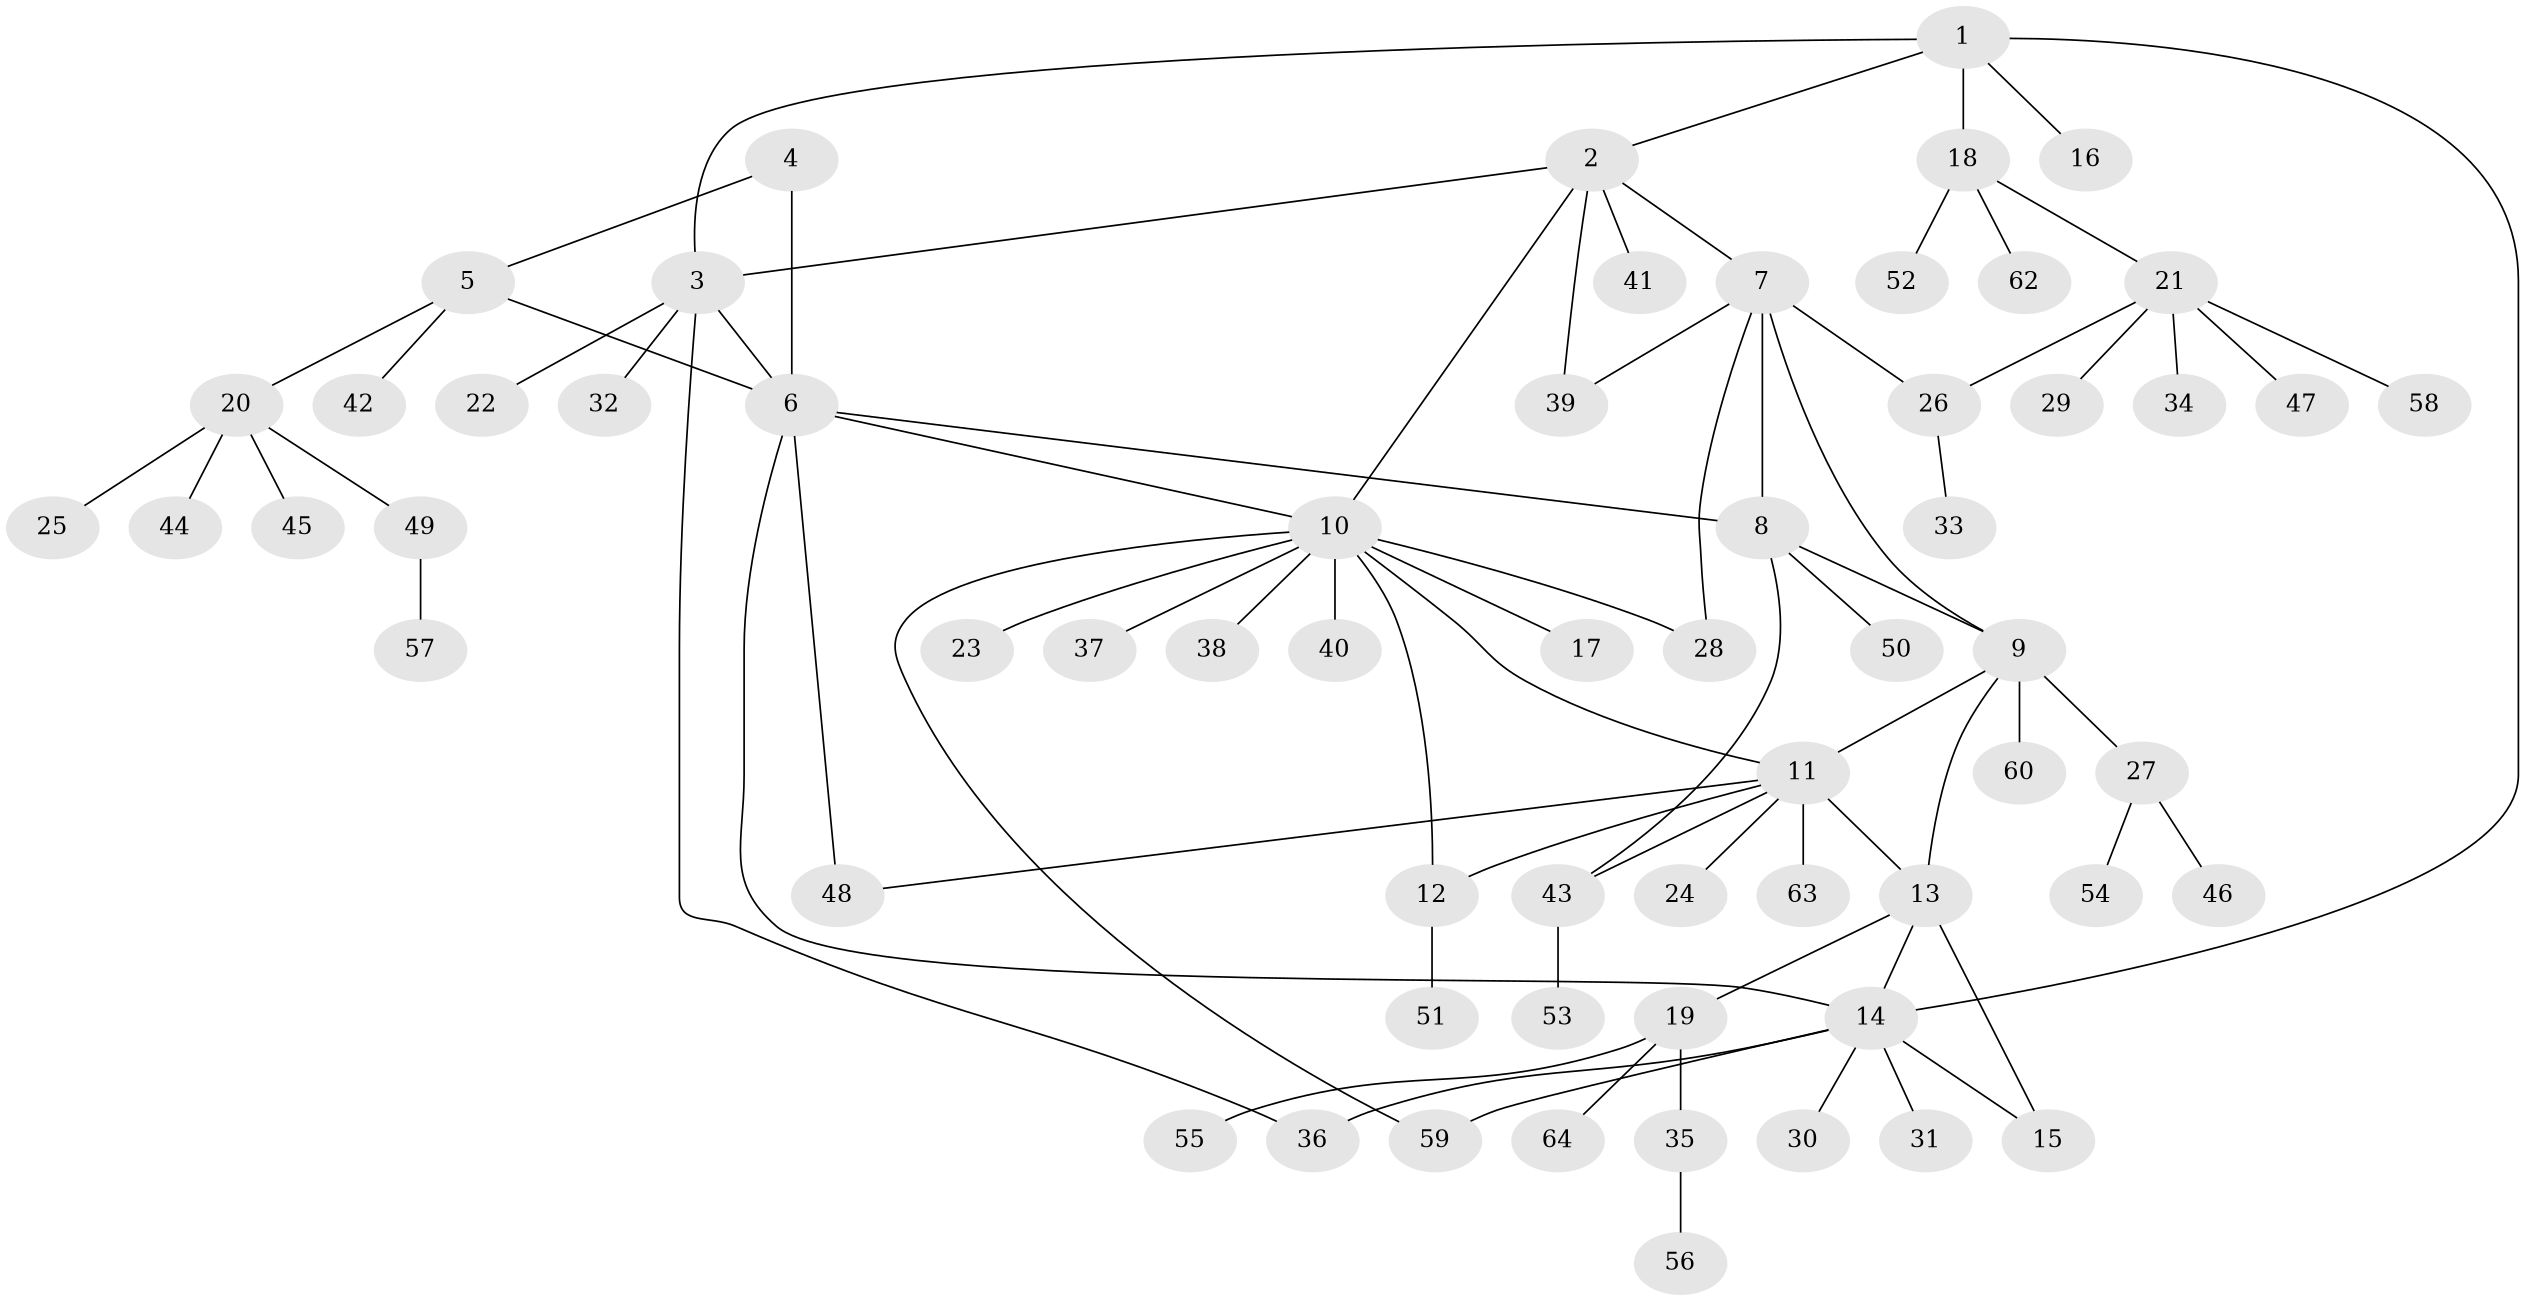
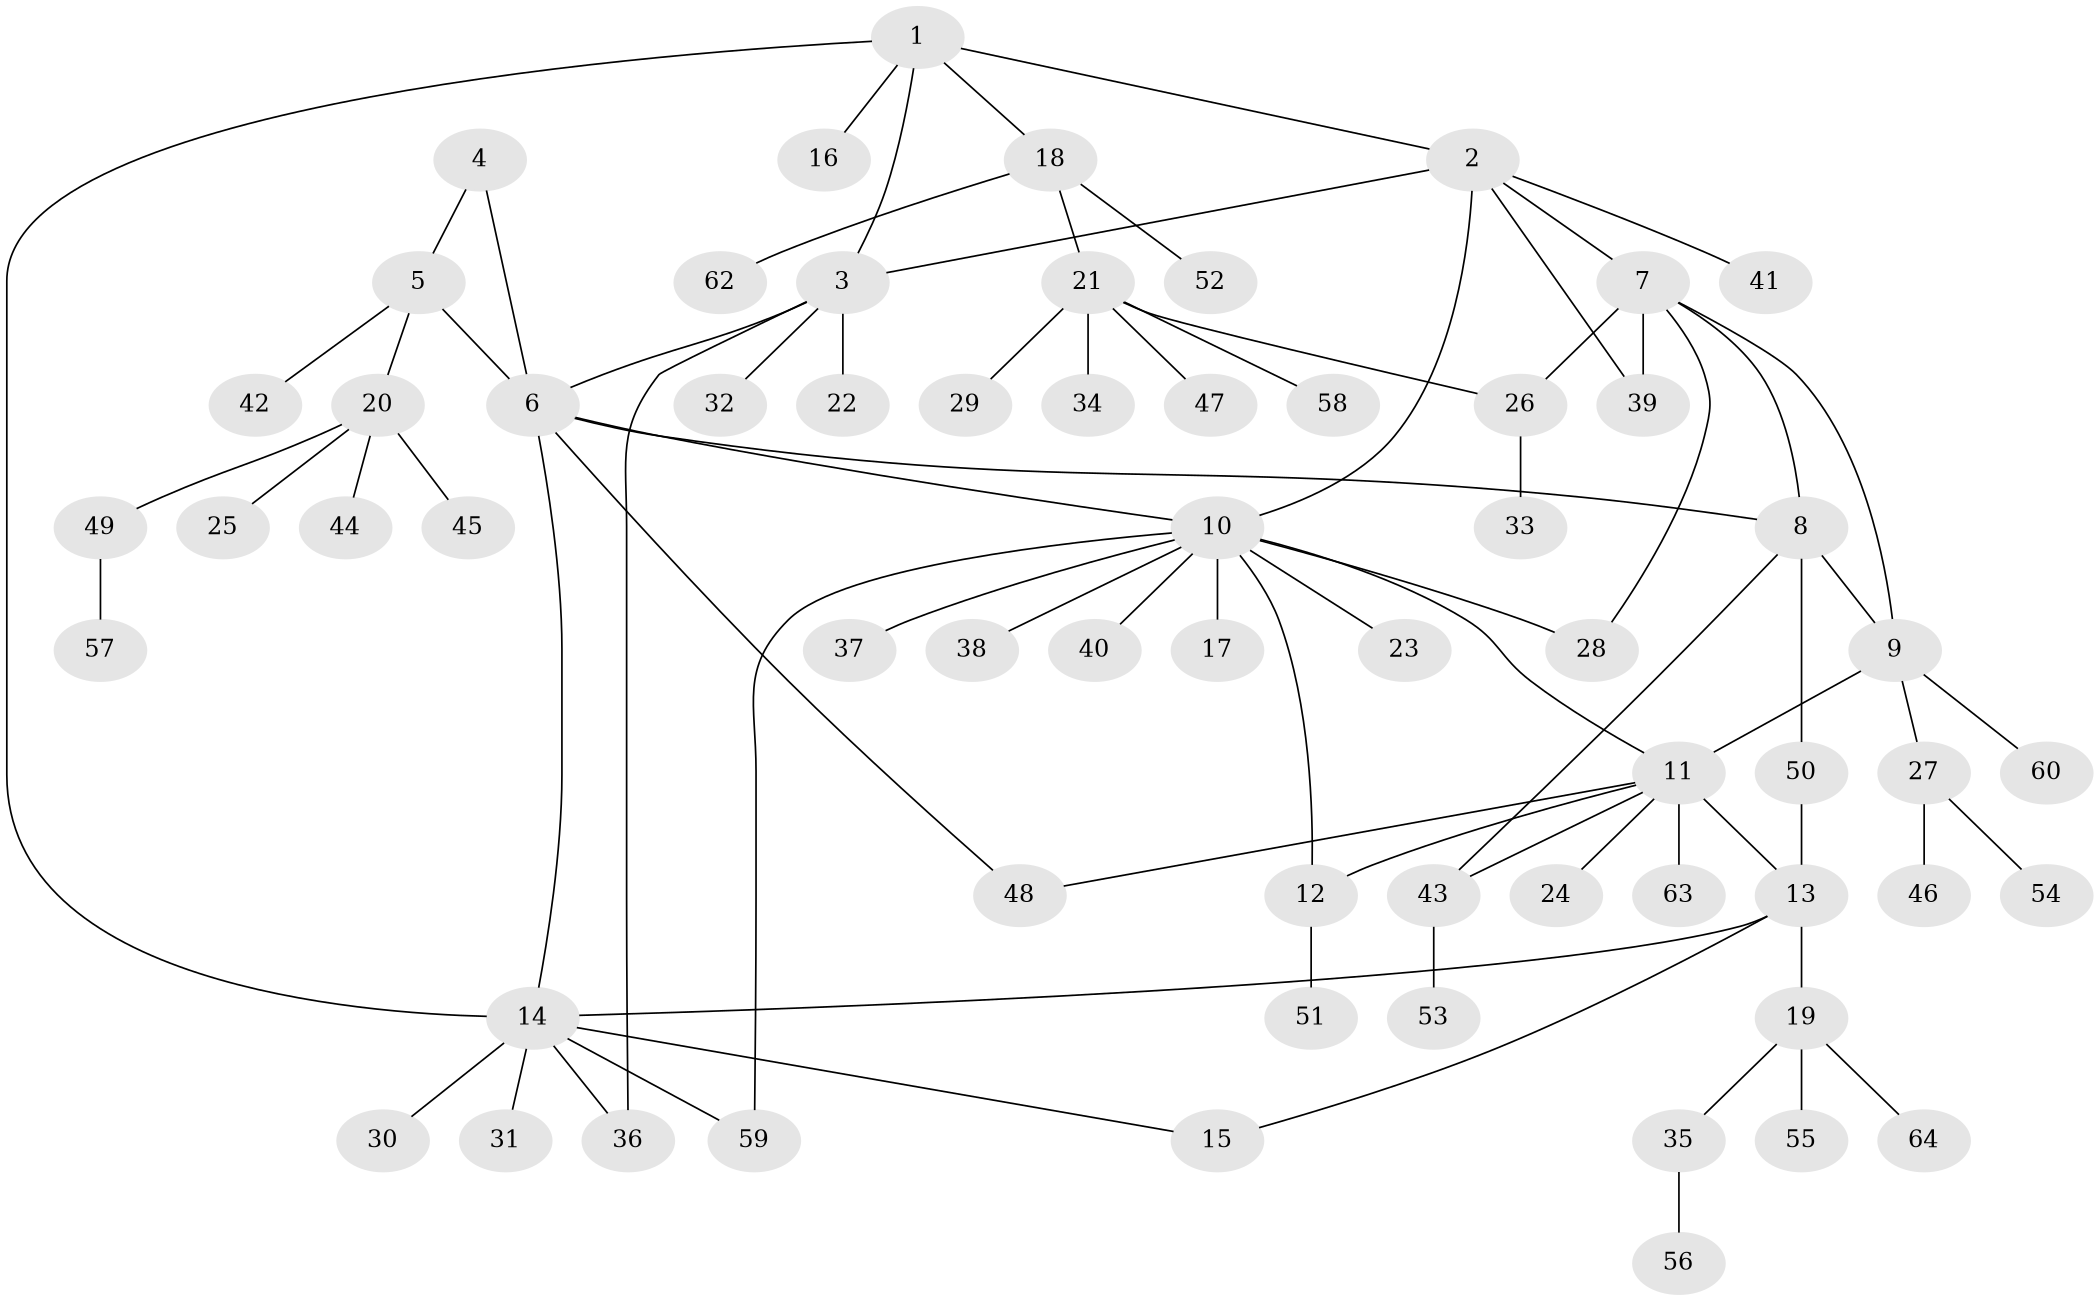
  graph {
    fontname="DejaVu Serif"
    node [color=gray90 fontname="DejaVu Serif" style=filled]
    edge [fontname="DejaVu Serif"]
    1
    2
    3
    14
    16
    18
    7
    10
    39
    41
    6
    22
    32
    36
    59
    15
    30
    31
    21
    52
    62
    8
    9
    26
    28
    11
    12
    17
    23
    37
    38
    40
    48
    4
    5
    20
    42
    25
    44
    45
    49
    43
    50
    13
    27
    60
    33
    53
    24
    63
    19
    46
    54
    51
    35
    55
    n57 [label=64]
    29
    34
    47
    58
    56
    57
    1 -- 2
    1 -- 3
    1 -- 14
    1 -- 16
    1 -- 18
    2 -- 3
    2 -- 7
    2 -- 10
    2 -- 39
    2 -- 41
    3 -- 6
    3 -- 22
    3 -- 32
    3 -- 36
    14 -- 36
    14 -- 59
    14 -- 15
    14 -- 30
    14 -- 31
    18 -- 21
    18 -- 52
    18 -- 62
    7 -- 39
    7 -- 8
    7 -- 9
    7 -- 26
    7 -- 28
    10 -- 59
    10 -- 28
    10 -- 11
    10 -- 12
    10 -- 17
    10 -- 23
    10 -- 37
    10 -- 38
    10 -- 40
    6 -- 14
    6 -- 10
    6 -- 8
    6 -- 48
    21 -- 26
    21 -- 29
    21 -- 34
    21 -- 47
    21 -- 58
    8 -- 9
    8 -- 43
    8 -- 50
    9 -- 11
-   9 -- 13
+   50 -- 13
    9 -- 27
    9 -- 60
    26 -- 33
    11 -- 12
    11 -- 48
    11 -- 43
    11 -- 13
    11 -- 24
    11 -- 63
    12 -- 51
    4 -- 6
    4 -- 5
    5 -- 6
    5 -- 20
    5 -- 42
    20 -- 25
    20 -- 44
    20 -- 45
    20 -- 49
    49 -- 57
    43 -- 53
    13 -- 14
    13 -- 15
    13 -- 19
    27 -- 46
    27 -- 54
    19 -- 35
    19 -- 55
    19 -- n57
    35 -- 56
  }
